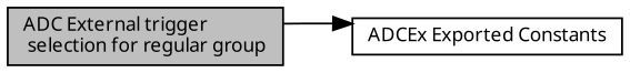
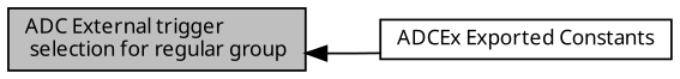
  digraph {
    rankdir=LR
    fontname="Noto Sans"
    node [color=black fontname="Noto Sans" fontsize=10 shape=box style=filled]
    n1 [fillcolor=grey75 fontcolor=black height=0.2 label="ADC External trigger\l selection for regular group" width=0.4]
    n2 [fillcolor=white height=0.2 label="ADCEx Exported Constants" width=0.4]
-   n2 -> n1 [dir=back fontname="Noto Sans" fontsize=10 labelfontname=Helvetica labelfontsize=10 shape=plaintext style=solid]
+   n1 -> n2 [dir=back fontname="Noto Sans" fontsize=10 labelfontname=Helvetica labelfontsize=10 shape=plaintext style=solid]
  }
